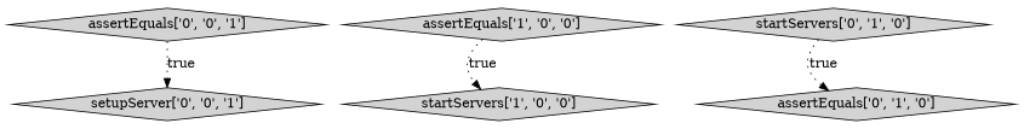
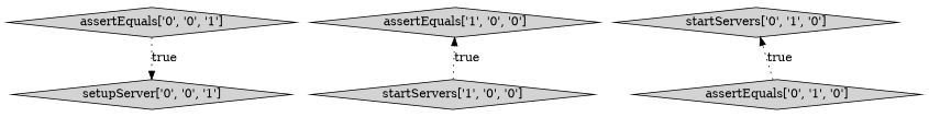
  digraph {
    node [fillcolor=lightgray shape=diamond style=filled]
    edge [style=dotted]
    n1 [label="setupServer['0', '0', '1']"]
    n2 [label="assertEquals['0', '0', '1']"]
    n3 [label="assertEquals['1', '0', '0']"]
    n4 [label="startServers['1', '0', '0']"]
    n5 [label="startServers['0', '1', '0']"]
    n6 [label="assertEquals['0', '1', '0']"]
    n2 -> n1 [label=true]
-   n3 -> n4 [label=true]
-   n5 -> n6 [label=true]
+   n4 -> n3 [label=true]
+   n6 -> n5 [label=true]
  }
